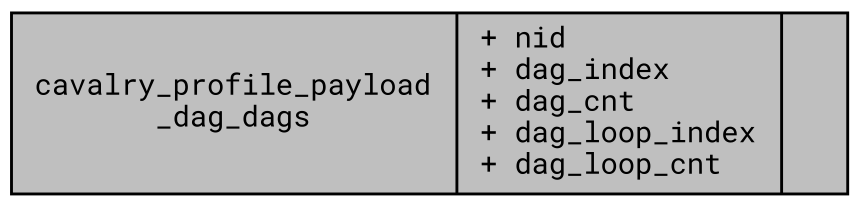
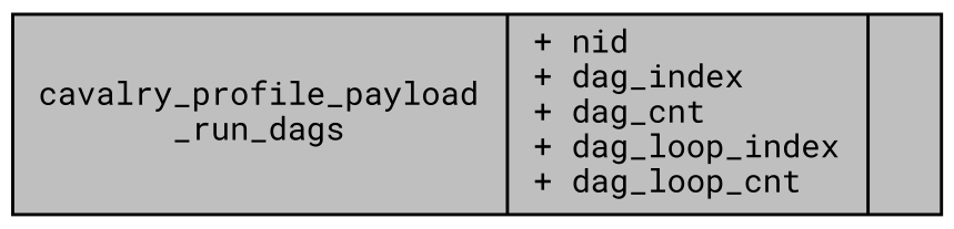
  digraph {
    rankdir=LR
    fontname="Roboto Mono"
-   n1 [color=black fillcolor=grey75 fontcolor=black fontname="Roboto Mono" fontsize=10 height=0.2 label="{cavalry_profile_payload\l_dag_dags\n|+ nid\l+ dag_index\l+ dag_cnt\l+ dag_loop_index\l+ dag_loop_cnt\l|}" shape=record style=filled width=0.4]
+   n1 [color=black fillcolor=grey75 fontcolor=black fontname="Roboto Mono" fontsize=10 height=0.2 label="{cavalry_profile_payload\l_run_dags\n|+ nid\l+ dag_index\l+ dag_cnt\l+ dag_loop_index\l+ dag_loop_cnt\l|}" shape=record style=filled width=0.4]
  }
